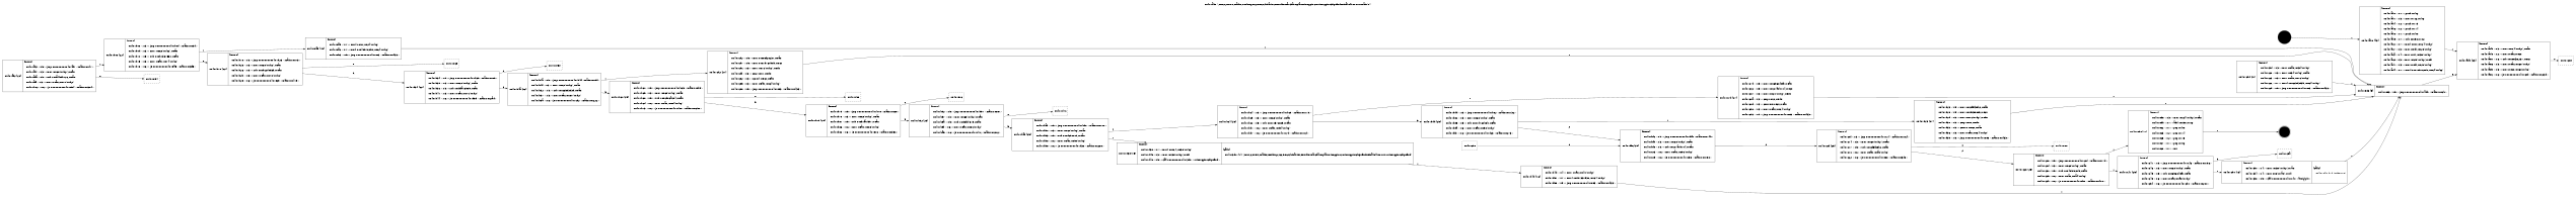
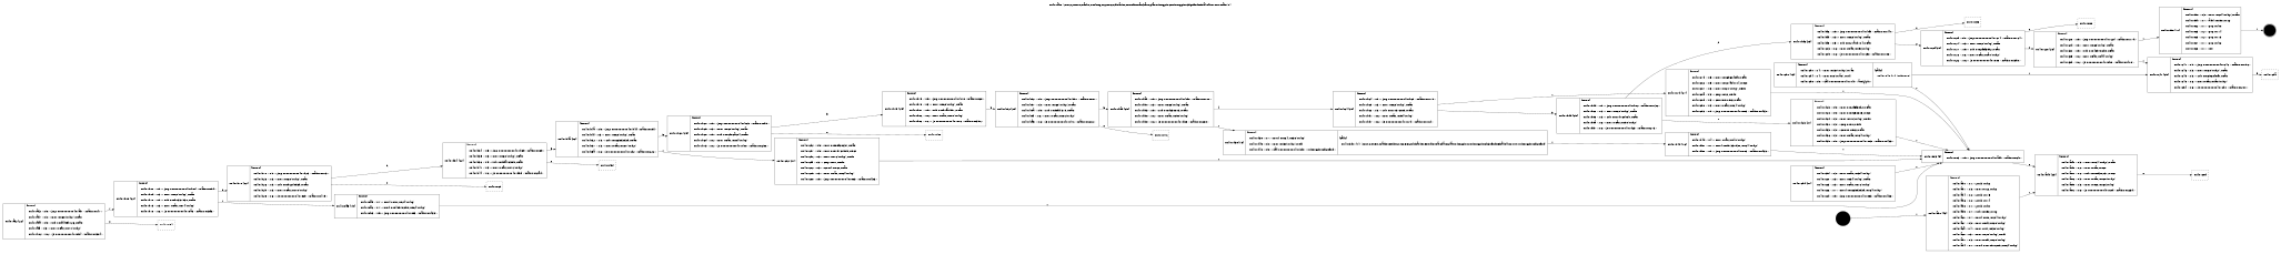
  digraph {
    label="0x401ab0 (/mnt/c/Users/mathe/Desktop/tcc/POCII/binaries/extr_linuxarcharmplat-oriongpio.c_orion_gpio_chip_find_Final-ollvm.out::main(0))"
    labelloc=t
    rankdir=LR
    node [shape=record]
    Entry [fillcolor=black height=0.3 shape=circle style=filled width=0.3]
    n2 [label="{\n     0x401ab0 [43]\l\n     | [instrs]\l\n     &nbsp;&nbsp;0x401ab0 \<+1\>: push %rbp\l\n     &nbsp;&nbsp;0x401ab1 \<+3\>: mov %rsp,%rbp\l\n     &nbsp;&nbsp;0x401ab4 \<+2\>: push %r15\l\n     &nbsp;&nbsp;0x401ab6 \<+2\>: push %r14\l\n     &nbsp;&nbsp;0x401ab8 \<+1\>: push %rbx\l\n     &nbsp;&nbsp;0x401ab9 \<+7\>: sub $0x98,%rsp\l\n     &nbsp;&nbsp;0x401ac0 \<+7\>: movl $0x0,-0x24(%rbp)\l\n     &nbsp;&nbsp;0x401ac7 \<+3\>: mov %edi,-0x28(%rbp)\l\n     &nbsp;&nbsp;0x401aca \<+4\>: mov %rsi,-0x30(%rbp)\l\n     &nbsp;&nbsp;0x401ace \<+3\>: mov -0x28(%rbp),%edi\l\n     &nbsp;&nbsp;0x401ad1 \<+3\>: mov %edi,-0x20(%rbp)\l\n     &nbsp;&nbsp;0x401ad4 \<+7\>: movl $0x1057c889,-0x64(%rbp)\l\n  }"]
    n3 [label="{\n     0x401adb [23]\l\n     | [instrs]\l\n     &nbsp;&nbsp;0x401adb \<+3\>: mov -0x64(%rbp),%eax\l\n     &nbsp;&nbsp;0x401ade \<+2\>: mov %eax,%ecx\l\n     &nbsp;&nbsp;0x401ae0 \<+6\>: sub $0x8ef28237,%ecx\l\n     &nbsp;&nbsp;0x401ae6 \<+3\>: mov %eax,-0x68(%rbp)\l\n     &nbsp;&nbsp;0x401ae9 \<+3\>: mov %ecx,-0x6c(%rbp)\l\n     &nbsp;&nbsp;0x401aec \<+6\>: je 0000000000401ced \<main+0x23d\>\l\n  }"]
    n4 [label="{\n     0x401ced\l\n  }" style=dashed]
    n5 [label="{\n     0x401af2 [22]\l\n     | [instrs]\l\n     &nbsp;&nbsp;0x401af2 \<+5\>: jmp 0000000000401af7 \<main+0x47\>\l\n     &nbsp;&nbsp;0x401af7 \<+3\>: mov -0x68(%rbp),%eax\l\n     &nbsp;&nbsp;0x401afa \<+5\>: sub $0xa499b126,%eax\l\n     &nbsp;&nbsp;0x401aff \<+3\>: mov %eax,-0x70(%rbp)\l\n     &nbsp;&nbsp;0x401b02 \<+6\>: je 0000000000401e94 \<main+0x3e4\>\l\n  }"]
    n6 [label="{\n     0x401e94\l\n  }" style=dashed]
    n7 [label="{\n     0x401b08 [22]\l\n     | [instrs]\l\n     &nbsp;&nbsp;0x401b08 \<+5\>: jmp 0000000000401b0d \<main+0x5d\>\l\n     &nbsp;&nbsp;0x401b0d \<+3\>: mov -0x68(%rbp),%eax\l\n     &nbsp;&nbsp;0x401b10 \<+5\>: sub $0xb1331530,%eax\l\n     &nbsp;&nbsp;0x401b15 \<+3\>: mov %eax,-0x74(%rbp)\l\n     &nbsp;&nbsp;0x401b18 \<+6\>: je 0000000000401ea5 \<main+0x3f5\>\l\n  }"]
    n8 [label="{\n     0x401ea5 [19]\l\n     | [instrs]\l\n     &nbsp;&nbsp;0x401ea5 \<+7\>: movl $0x0,-0x24(%rbp)\l\n     &nbsp;&nbsp;0x401eac \<+7\>: movl $0x4897e2de,-0x64(%rbp)\l\n     &nbsp;&nbsp;0x401eb3 \<+5\>: jmp 0000000000401ee3 \<main+0x433\>\l\n  }"]
    n9 [label="{\n     0x401b1e [22]\l\n     | [instrs]\l\n     &nbsp;&nbsp;0x401b1e \<+5\>: jmp 0000000000401b23 \<main+0x73\>\l\n     &nbsp;&nbsp;0x401b23 \<+3\>: mov -0x68(%rbp),%eax\l\n     &nbsp;&nbsp;0x401b26 \<+5\>: sub $0xbc2d053b,%eax\l\n     &nbsp;&nbsp;0x401b2b \<+3\>: mov %eax,-0x78(%rbp)\l\n     &nbsp;&nbsp;0x401b2e \<+6\>: je 0000000000401ec9 \<main+0x419\>\l\n  }"]
    Exit [fillcolor=black height=0.3 peripheries=2 shape=circle style=filled width=0.3]
    n11 [label="{\n     0x401ee3 [5]\l\n     | [instrs]\l\n     &nbsp;&nbsp;0x401ee3 \<+5\>: jmp 0000000000401adb \<main+0x2b\>\l\n  }"]
    n12 [label="{\n     0x401ec9\l\n  }" style=dashed]
    n13 [label="{\n     0x401b34 [22]\l\n     | [instrs]\l\n     &nbsp;&nbsp;0x401b34 \<+5\>: jmp 0000000000401b39 \<main+0x89\>\l\n     &nbsp;&nbsp;0x401b39 \<+3\>: mov -0x68(%rbp),%eax\l\n     &nbsp;&nbsp;0x401b3c \<+5\>: sub $0xbfa16989,%eax\l\n     &nbsp;&nbsp;0x401b41 \<+3\>: mov %eax,-0x7c(%rbp)\l\n     &nbsp;&nbsp;0x401b44 \<+6\>: je 0000000000401d5d \<main+0x2ad\>\l\n  }"]
    n14 [label="{\n     0x401d4d [16]\l\n     | [instrs]\l\n     &nbsp;&nbsp;0x401d4d \<+4\>: mov %rax,-0x40(%rbp)\l\n     &nbsp;&nbsp;0x401d51 \<+7\>: movl $0xb1331530,-0x64(%rbp)\l\n     &nbsp;&nbsp;0x401d58 \<+5\>: jmp 0000000000401ee3 \<main+0x433\>\l\n  }"]
    n15 [label="{\n     0x401d5d\l\n  }" style=dashed]
    n16 [label="{\n     0x401b4a [22]\l\n     | [instrs]\l\n     &nbsp;&nbsp;0x401b4a \<+5\>: jmp 0000000000401b4f \<main+0x9f\>\l\n     &nbsp;&nbsp;0x401b4f \<+3\>: mov -0x68(%rbp),%eax\l\n     &nbsp;&nbsp;0x401b52 \<+5\>: sub $0xc659393b,%eax\l\n     &nbsp;&nbsp;0x401b57 \<+3\>: mov %eax,-0x80(%rbp)\l\n     &nbsp;&nbsp;0x401b5a \<+6\>: je 0000000000401cd2 \<main+0x222\>\l\n  }"]
    n17 [label="{\n     0x401cbd [21]\l\n     | [instrs]\l\n     &nbsp;&nbsp;0x401cbd \<+3\>: mov %eax,-0x34(%rbp)\l\n     &nbsp;&nbsp;0x401cc0 \<+3\>: mov -0x34(%rbp),%eax\l\n     &nbsp;&nbsp;0x401cc3 \<+3\>: mov %eax,-0x1c(%rbp)\l\n     &nbsp;&nbsp;0x401cc6 \<+7\>: movl $0xc659393b,-0x64(%rbp)\l\n     &nbsp;&nbsp;0x401ccd \<+5\>: jmp 0000000000401ee3 \<main+0x433\>\l\n  }"]
    n18 [label="{\n     0x401cd2 [27]\l\n     | [instrs]\l\n     &nbsp;&nbsp;0x401cd2 \<+5\>: mov $0x8ef28237,%eax\l\n     &nbsp;&nbsp;0x401cd7 \<+5\>: mov $0x1d760b8b,%ecx\l\n     &nbsp;&nbsp;0x401cdc \<+3\>: mov -0x1c(%rbp),%edx\l\n     &nbsp;&nbsp;0x401cdf \<+3\>: cmp $0x1,%edx\l\n     &nbsp;&nbsp;0x401ce2 \<+3\>: cmovl %ecx,%eax\l\n     &nbsp;&nbsp;0x401ce5 \<+3\>: mov %eax,-0x64(%rbp)\l\n     &nbsp;&nbsp;0x401ce8 \<+5\>: jmp 0000000000401ee3 \<main+0x433\>\l\n  }"]
    n19 [label="{\n     0x401b60 [25]\l\n     | [instrs]\l\n     &nbsp;&nbsp;0x401b60 \<+5\>: jmp 0000000000401b65 \<main+0xb5\>\l\n     &nbsp;&nbsp;0x401b65 \<+3\>: mov -0x68(%rbp),%eax\l\n     &nbsp;&nbsp;0x401b68 \<+5\>: sub $0xcd86ac84,%eax\l\n     &nbsp;&nbsp;0x401b6d \<+6\>: mov %eax,-0x84(%rbp)\l\n     &nbsp;&nbsp;0x401b73 \<+6\>: je 0000000000401d08 \<main+0x258\>\l\n  }"]
    n20 [label="{\n     0x401c5a\l\n  }" style=dashed]
    n21 [label="{\n     0x401d08\l\n  }" style=dashed]
    n22 [label="{\n     0x401b79 [25]\l\n     | [instrs]\l\n     &nbsp;&nbsp;0x401b79 \<+5\>: jmp 0000000000401b7e \<main+0xce\>\l\n     &nbsp;&nbsp;0x401b7e \<+3\>: mov -0x68(%rbp),%eax\l\n     &nbsp;&nbsp;0x401b81 \<+5\>: sub $0xf1fa15b7,%eax\l\n     &nbsp;&nbsp;0x401b86 \<+6\>: mov %eax,-0x88(%rbp)\l\n     &nbsp;&nbsp;0x401b8c \<+6\>: je 0000000000401e0c \<main+0x35c\>\l\n  }"]
    n23 [label="{\n     0x401cb0 [13]\l\n     | [instrs]\l\n     &nbsp;&nbsp;0x401cb0 \<+4\>: mov -0x30(%rbp),%rax\l\n     &nbsp;&nbsp;0x401cb4 \<+4\>: mov 0x8(%rax),%rdi\l\n     &nbsp;&nbsp;0x401cb8 \<+5\>: call 0000000000401040 \<atoi@plt\>\l\n     | [calls]\l\n     &nbsp;&nbsp;0x401040 \{1\} (unknown)\l\n  }"]
-   n24 [label="{\n     0x401e0c\l\n  }" style=dashed]
    n25 [label="{\n     0x401b92 [25]\l\n     | [instrs]\l\n     &nbsp;&nbsp;0x401b92 \<+5\>: jmp 0000000000401b97 \<main+0xe7\>\l\n     &nbsp;&nbsp;0x401b97 \<+3\>: mov -0x68(%rbp),%eax\l\n     &nbsp;&nbsp;0x401b9a \<+5\>: sub $0x5bf7319,%eax\l\n     &nbsp;&nbsp;0x401b9f \<+6\>: mov %eax,-0x8c(%rbp)\l\n     &nbsp;&nbsp;0x401ba5 \<+6\>: je 0000000000401d7c \<main+0x2cc\>\l\n  }"]
    n26 [label="{\n     0x401c41 [25]\l\n     | [instrs]\l\n     &nbsp;&nbsp;0x401c41 \<+5\>: jmp 0000000000401c46 \<main+0x196\>\l\n     &nbsp;&nbsp;0x401c46 \<+3\>: mov -0x68(%rbp),%eax\l\n     &nbsp;&nbsp;0x401c49 \<+5\>: sub $0x69684efb,%eax\l\n     &nbsp;&nbsp;0x401c4e \<+6\>: mov %eax,-0xa8(%rbp)\l\n     &nbsp;&nbsp;0x401c54 \<+6\>: je 0000000000401cb0 \<main+0x200\>\l\n  }"]
    n27 [label="{\n     0x401d7c\l\n  }" style=dashed]
    n28 [label="{\n     0x401bab [25]\l\n     | [instrs]\l\n     &nbsp;&nbsp;0x401bab \<+5\>: jmp 0000000000401bb0 \<main+0x100\>\l\n     &nbsp;&nbsp;0x401bb0 \<+3\>: mov -0x68(%rbp),%eax\l\n     &nbsp;&nbsp;0x401bb3 \<+5\>: sub $0xdc58805,%eax\l\n     &nbsp;&nbsp;0x401bb8 \<+6\>: mov %eax,-0x90(%rbp)\l\n     &nbsp;&nbsp;0x401bbe \<+6\>: je 0000000000401d3e \<main+0x28e\>\l\n  }"]
    n29 [label="{\n     0x401eb8 [17]\l\n     | [instrs]\l\n     &nbsp;&nbsp;0x401eb8 \<+3\>: mov -0x24(%rbp),%eax\l\n     &nbsp;&nbsp;0x401ebb \<+7\>: add $0x98,%rsp\l\n     &nbsp;&nbsp;0x401ec2 \<+1\>: pop %rbx\l\n     &nbsp;&nbsp;0x401ec3 \<+2\>: pop %r14\l\n     &nbsp;&nbsp;0x401ec5 \<+2\>: pop %r15\l\n     &nbsp;&nbsp;0x401ec7 \<+1\>: pop %rbp\l\n     &nbsp;&nbsp;0x401ec8 \<+1\>: ret\l\n  }"]
    n30 [label="{\n     0x401d3e [15]\l\n     | [instrs]\l\n     &nbsp;&nbsp;0x401d3e \<+7\>: movl $0x64,-0x38(%rbp)\l\n     &nbsp;&nbsp;0x401d45 \<+3\>: mov -0x38(%rbp),%edi\l\n     &nbsp;&nbsp;0x401d48 \<+5\>: call 00000000004013d0 \<orion_gpio_chip_find\>\l\n     | [calls]\l\n     &nbsp;&nbsp;0x4013d0 \{1\} (/mnt/c/Users/mathe/Desktop/tcc/POCII/binaries/extr_linuxarcharmplat-oriongpio.c_orion_gpio_chip_find_Final-ollvm.out::orion_gpio_chip_find)\l\n  }"]
    n31 [label="{\n     0x401bc4 [25]\l\n     | [instrs]\l\n     &nbsp;&nbsp;0x401bc4 \<+5\>: jmp 0000000000401bc9 \<main+0x119\>\l\n     &nbsp;&nbsp;0x401bc9 \<+3\>: mov -0x68(%rbp),%eax\l\n     &nbsp;&nbsp;0x401bcc \<+5\>: sub $0x1057c889,%eax\l\n     &nbsp;&nbsp;0x401bd1 \<+6\>: mov %eax,-0x94(%rbp)\l\n     &nbsp;&nbsp;0x401bd7 \<+6\>: je 0000000000401c7d \<main+0x1cd\>\l\n  }"]
    n32 [label="{\n     0x401c28 [25]\l\n     | [instrs]\l\n     &nbsp;&nbsp;0x401c28 \<+5\>: jmp 0000000000401c2d \<main+0x17d\>\l\n     &nbsp;&nbsp;0x401c2d \<+3\>: mov -0x68(%rbp),%eax\l\n     &nbsp;&nbsp;0x401c30 \<+5\>: sub $0x4897e2de,%eax\l\n     &nbsp;&nbsp;0x401c35 \<+6\>: mov %eax,-0xa4(%rbp)\l\n     &nbsp;&nbsp;0x401c3b \<+6\>: je 0000000000401eb8 \<main+0x408\>\l\n  }"]
    n33 [label="{\n     0x401c7d [27]\l\n     | [instrs]\l\n     &nbsp;&nbsp;0x401c7d \<+5\>: mov $0x69684efb,%eax\l\n     &nbsp;&nbsp;0x401c82 \<+5\>: mov $0x21a0b104,%ecx\l\n     &nbsp;&nbsp;0x401c87 \<+3\>: mov -0x20(%rbp),%edx\l\n     &nbsp;&nbsp;0x401c8a \<+3\>: cmp $0x2,%edx\l\n     &nbsp;&nbsp;0x401c8d \<+3\>: cmovne %ecx,%eax\l\n     &nbsp;&nbsp;0x401c90 \<+3\>: mov %eax,-0x64(%rbp)\l\n     &nbsp;&nbsp;0x401c93 \<+5\>: jmp 0000000000401ee3 \<main+0x433\>\l\n  }"]
    n34 [label="{\n     0x401bdd [25]\l\n     | [instrs]\l\n     &nbsp;&nbsp;0x401bdd \<+5\>: jmp 0000000000401be2 \<main+0x132\>\l\n     &nbsp;&nbsp;0x401be2 \<+3\>: mov -0x68(%rbp),%eax\l\n     &nbsp;&nbsp;0x401be5 \<+5\>: sub $0x1d760b8b,%eax\l\n     &nbsp;&nbsp;0x401bea \<+6\>: mov %eax,-0x98(%rbp)\l\n     &nbsp;&nbsp;0x401bf0 \<+6\>: je 0000000000401d23 \<main+0x273\>\l\n  }"]
    n35 [label="{\n     0x401e88\l\n  }" style=dashed]
    n36 [label="{\n     0x401d23 [27]\l\n     | [instrs]\l\n     &nbsp;&nbsp;0x401d23 \<+5\>: mov $0x2f5f3eb2,%eax\l\n     &nbsp;&nbsp;0x401d28 \<+5\>: mov $0xdc58805,%ecx\l\n     &nbsp;&nbsp;0x401d2d \<+3\>: mov -0x1c(%rbp),%edx\l\n     &nbsp;&nbsp;0x401d30 \<+3\>: cmp $0x0,%edx\l\n     &nbsp;&nbsp;0x401d33 \<+3\>: cmove %ecx,%eax\l\n     &nbsp;&nbsp;0x401d36 \<+3\>: mov %eax,-0x64(%rbp)\l\n     &nbsp;&nbsp;0x401d39 \<+5\>: jmp 0000000000401ee3 \<main+0x433\>\l\n  }"]
    n37 [label="{\n     0x401bf6 [25]\l\n     | [instrs]\l\n     &nbsp;&nbsp;0x401bf6 \<+5\>: jmp 0000000000401bfb \<main+0x14b\>\l\n     &nbsp;&nbsp;0x401bfb \<+3\>: mov -0x68(%rbp),%eax\l\n     &nbsp;&nbsp;0x401bfe \<+5\>: sub $0x21a0b104,%eax\l\n     &nbsp;&nbsp;0x401c03 \<+6\>: mov %eax,-0x9c(%rbp)\l\n     &nbsp;&nbsp;0x401c09 \<+6\>: je 0000000000401c98 \<main+0x1e8\>\l\n  }"]
    n38 [label="{\n     0x401c0f [25]\l\n     | [instrs]\l\n     &nbsp;&nbsp;0x401c0f \<+5\>: jmp 0000000000401c14 \<main+0x164\>\l\n     &nbsp;&nbsp;0x401c14 \<+3\>: mov -0x68(%rbp),%eax\l\n     &nbsp;&nbsp;0x401c17 \<+5\>: sub $0x2f5f3eb2,%eax\l\n     &nbsp;&nbsp;0x401c1c \<+6\>: mov %eax,-0xa0(%rbp)\l\n     &nbsp;&nbsp;0x401c22 \<+6\>: je 0000000000401e88 \<main+0x3d8\>\l\n  }"]
    n39 [label="{\n     0x401c98\l\n  }" style=dashed]
    Entry -> n2 [label=" 1"]
    n2 -> n3 [label=" 1"]
    n3 -> n4 [label=" 0"]
    n5 -> n6 [label=" 0"]
    n5 -> n7 [label=" 7"]
    n7 -> n8 [label=" 1"]
    n7 -> n9 [label=" 6"]
    n8 -> n11 [label=" 1"]
    n9 -> n12 [label=" 0"]
    n9 -> n13 [label=" 6"]
    n11 -> n3 [label=" 6"]
    n13 -> n15 [label=" 0"]
    n13 -> n16 [label=" 6"]
    n14 -> n11 [label=" 1"]
    n16 -> n18 [label=" 1"]
    n16 -> n19 [label=" 5"]
    n17 -> n11 [label=" 1"]
    n18 -> n11 [label=" 1"]
    n19 -> n21 [label=" 0"]
    n19 -> n22 [label=" 5"]
-   n22 -> n24 [label=" 0"]
    n22 -> n25 [label=" 5"]
    n23 -> n11 [label=" 1"]
    n25 -> n27 [label=" 0"]
    n25 -> n28 [label=" 5"]
    n26 -> n20 [label=" 9"]
-   n26 -> n23 [label=" 1"]
+   n23 -> n26 [label=" 1"]
    n28 -> n30 [label=" 1"]
    n28 -> n31 [label=" 4"]
    n29 -> Exit [label=" 1"]
    n30 -> n14 [label=" 1"]
    n31 -> n33 [label=" 1"]
    n31 -> n34 [label=" 3"]
    n32 -> n26 [label=" 1"]
    n32 -> n29 [label=" 1"]
    n33 -> n11 [label=" 1"]
    n34 -> n36 [label=" 1"]
    n34 -> n37 [label=" 2"]
    n36 -> n11 [label=" 1"]
    n37 -> n38 [label=" 2"]
-   n39 -> n37 [label=" 0"]
+   n37 -> n39 [label=" 0"]
    n38 -> n32 [label=" 2"]
    n38 -> n35 [label=" 0"]
  }
